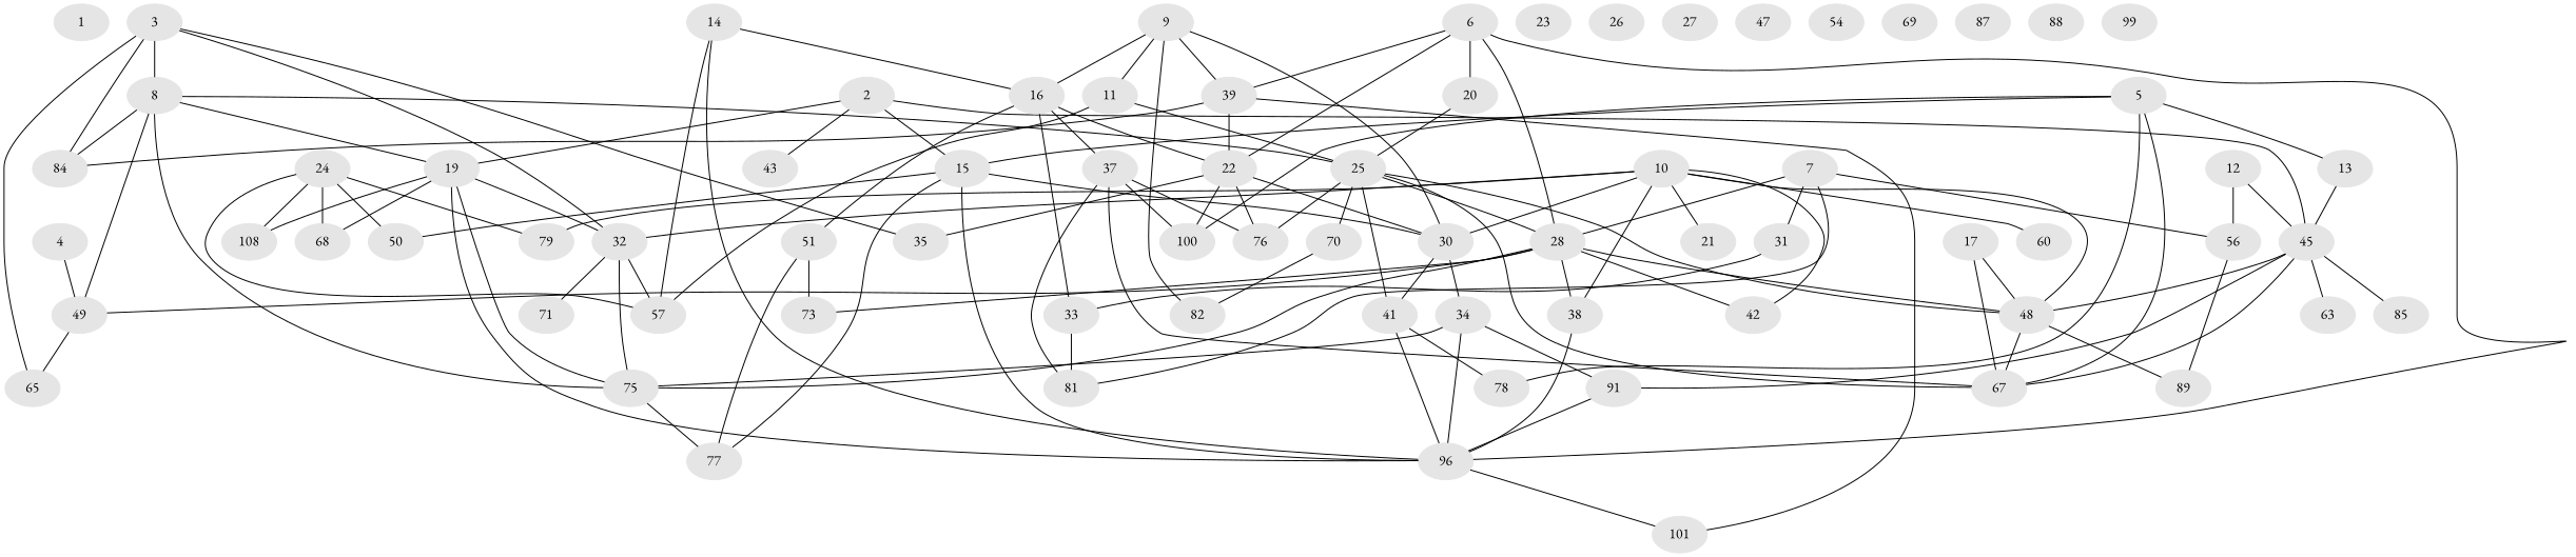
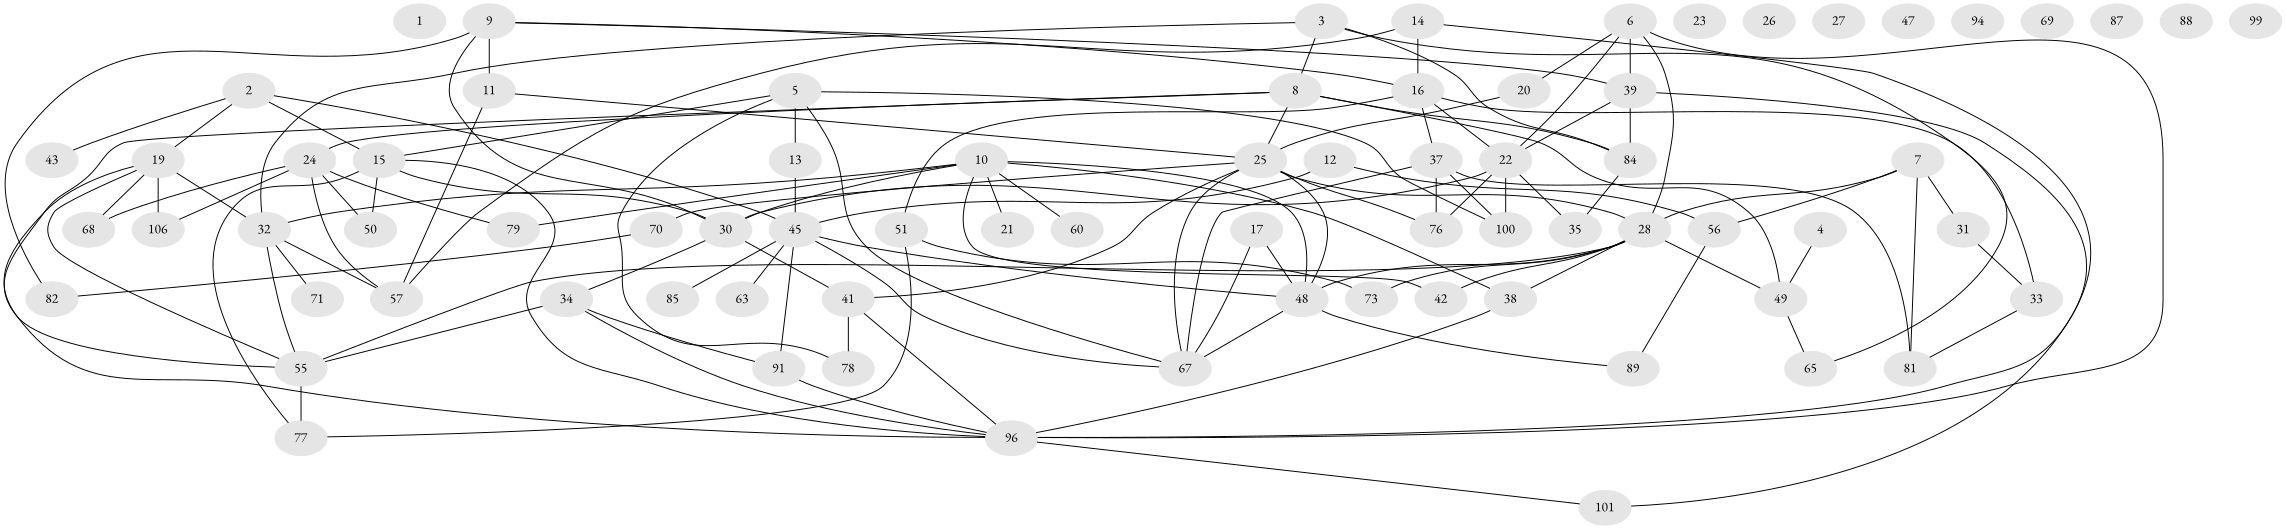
  graph {
    fontname="EB Garamond"
    node [color=gray90 fontname="EB Garamond" style=filled]
    edge [fontname="EB Garamond"]
    1
    2 [super="+75"]
    15 [super="+94"]
    19 [super="+105"]
    43
    45 [super="+59"]
    96 [super="+102"]
    30 [super="+58"]
    50
    77
    32 [super="+93"]
-   55 [super="+64" label=75]
+   55 [super="+64"]
    68
-   108
+   108 [label=106]
    67 [super="+103"]
    48 [super="+90"]
    91
    63
    85
    3 [super="+18"]
    8 [super="+29"]
    35 [super="+97"]
    65
    84
    49 [super="+61"]
    25 [super="+95"]
    57 [super="+72"]
    71
    4 [super="+83"]
    5 [super="+74"]
    13
    78
    100
    6 [super="+36"]
    20
    22 [super="+106"]
    28 [super="+80"]
    39 [super="+52"]
    76
    38 [super="+66"]
    42
    73
    101
    7
    31
    56 [super="+104"]
    81
    33 [super="+92"]
    89
    41 [super="+46"]
    70
    11 [super="+40"]
    9
    16 [super="+44"]
    82 [super="+98"]
    37 [super="+62"]
    51
    34
    10 [super="+109"]
    21 [super="+107"]
    60
    79
    12
    14 [super="+86"]
    17
    23
    24 [super="+53"]
    26
    27
    47
-   54
+   54 [label=94]
    69
    87
    88
    99
    2 -- 15
    2 -- 19
    2 -- 43
    2 -- 45
    15 -- 96
    15 -- 30
    15 -- 50
    15 -- 77
    19 -- 96
    19 -- 32
    19 -- 55
    19 -- 68
    19 -- 108
    45 -- 67
    45 -- 48
    45 -- 91
    45 -- 63
    45 -- 85
    96 -- 101
    30 -- 41
    30 -- 34
    32 -- 55
    32 -- 57
    32 -- 71
    55 -- 77
    48 -- 67
    48 -- 89
    91 -- 96
    3 -- 32
    3 -- 8
-   3 -- 35
+   84 -- 35
    3 -- 65
    3 -- 84
-   8 -- 19
+   8 -- 24
    8 -- 55
    8 -- 84
    8 -- 49
    8 -- 25
    49 -- 65
    25 -- 67
    25 -- 48
    25 -- 28
    25 -- 76
    25 -- 41
    25 -- 70
    4 -- 49
    5 -- 15
    5 -- 67
    5 -- 13
    5 -- 78
    5 -- 100
    13 -- 45
    6 -- 96
    6 -- 20
    6 -- 22
    6 -- 28
    6 -- 39
    20 -- 25
    22 -- 30
    22 -- 35
    22 -- 100
    22 -- 76
    28 -- 55
    28 -- 48
    28 -- 49
    28 -- 38
    28 -- 42
    28 -- 73
    39 -- 84
    39 -- 22
    39 -- 101
    38 -- 96
    7 -- 28
    7 -- 31
    7 -- 56
    7 -- 81
    31 -- 33
    56 -- 89
    33 -- 81
    41 -- 96
    41 -- 78
    70 -- 82
    11 -- 25
    11 -- 57
    9 -- 30
    9 -- 39
    9 -- 11
    9 -- 16
    9 -- 82
    16 -- 22
    16 -- 33
    16 -- 37
    16 -- 51
    37 -- 67
    37 -- 100
    37 -- 76
    37 -- 81
    51 -- 77
    51 -- 73
    34 -- 96
    34 -- 55
    34 -- 91
    10 -- 30
    10 -- 32
    10 -- 48
    10 -- 38
    10 -- 42
    10 -- 21
    10 -- 60
    10 -- 79
    12 -- 45
    12 -- 56
    14 -- 96
    14 -- 57
    14 -- 16
    17 -- 67
    17 -- 48
    24 -- 50
    24 -- 68
    24 -- 108
    24 -- 57
    24 -- 79
  }
